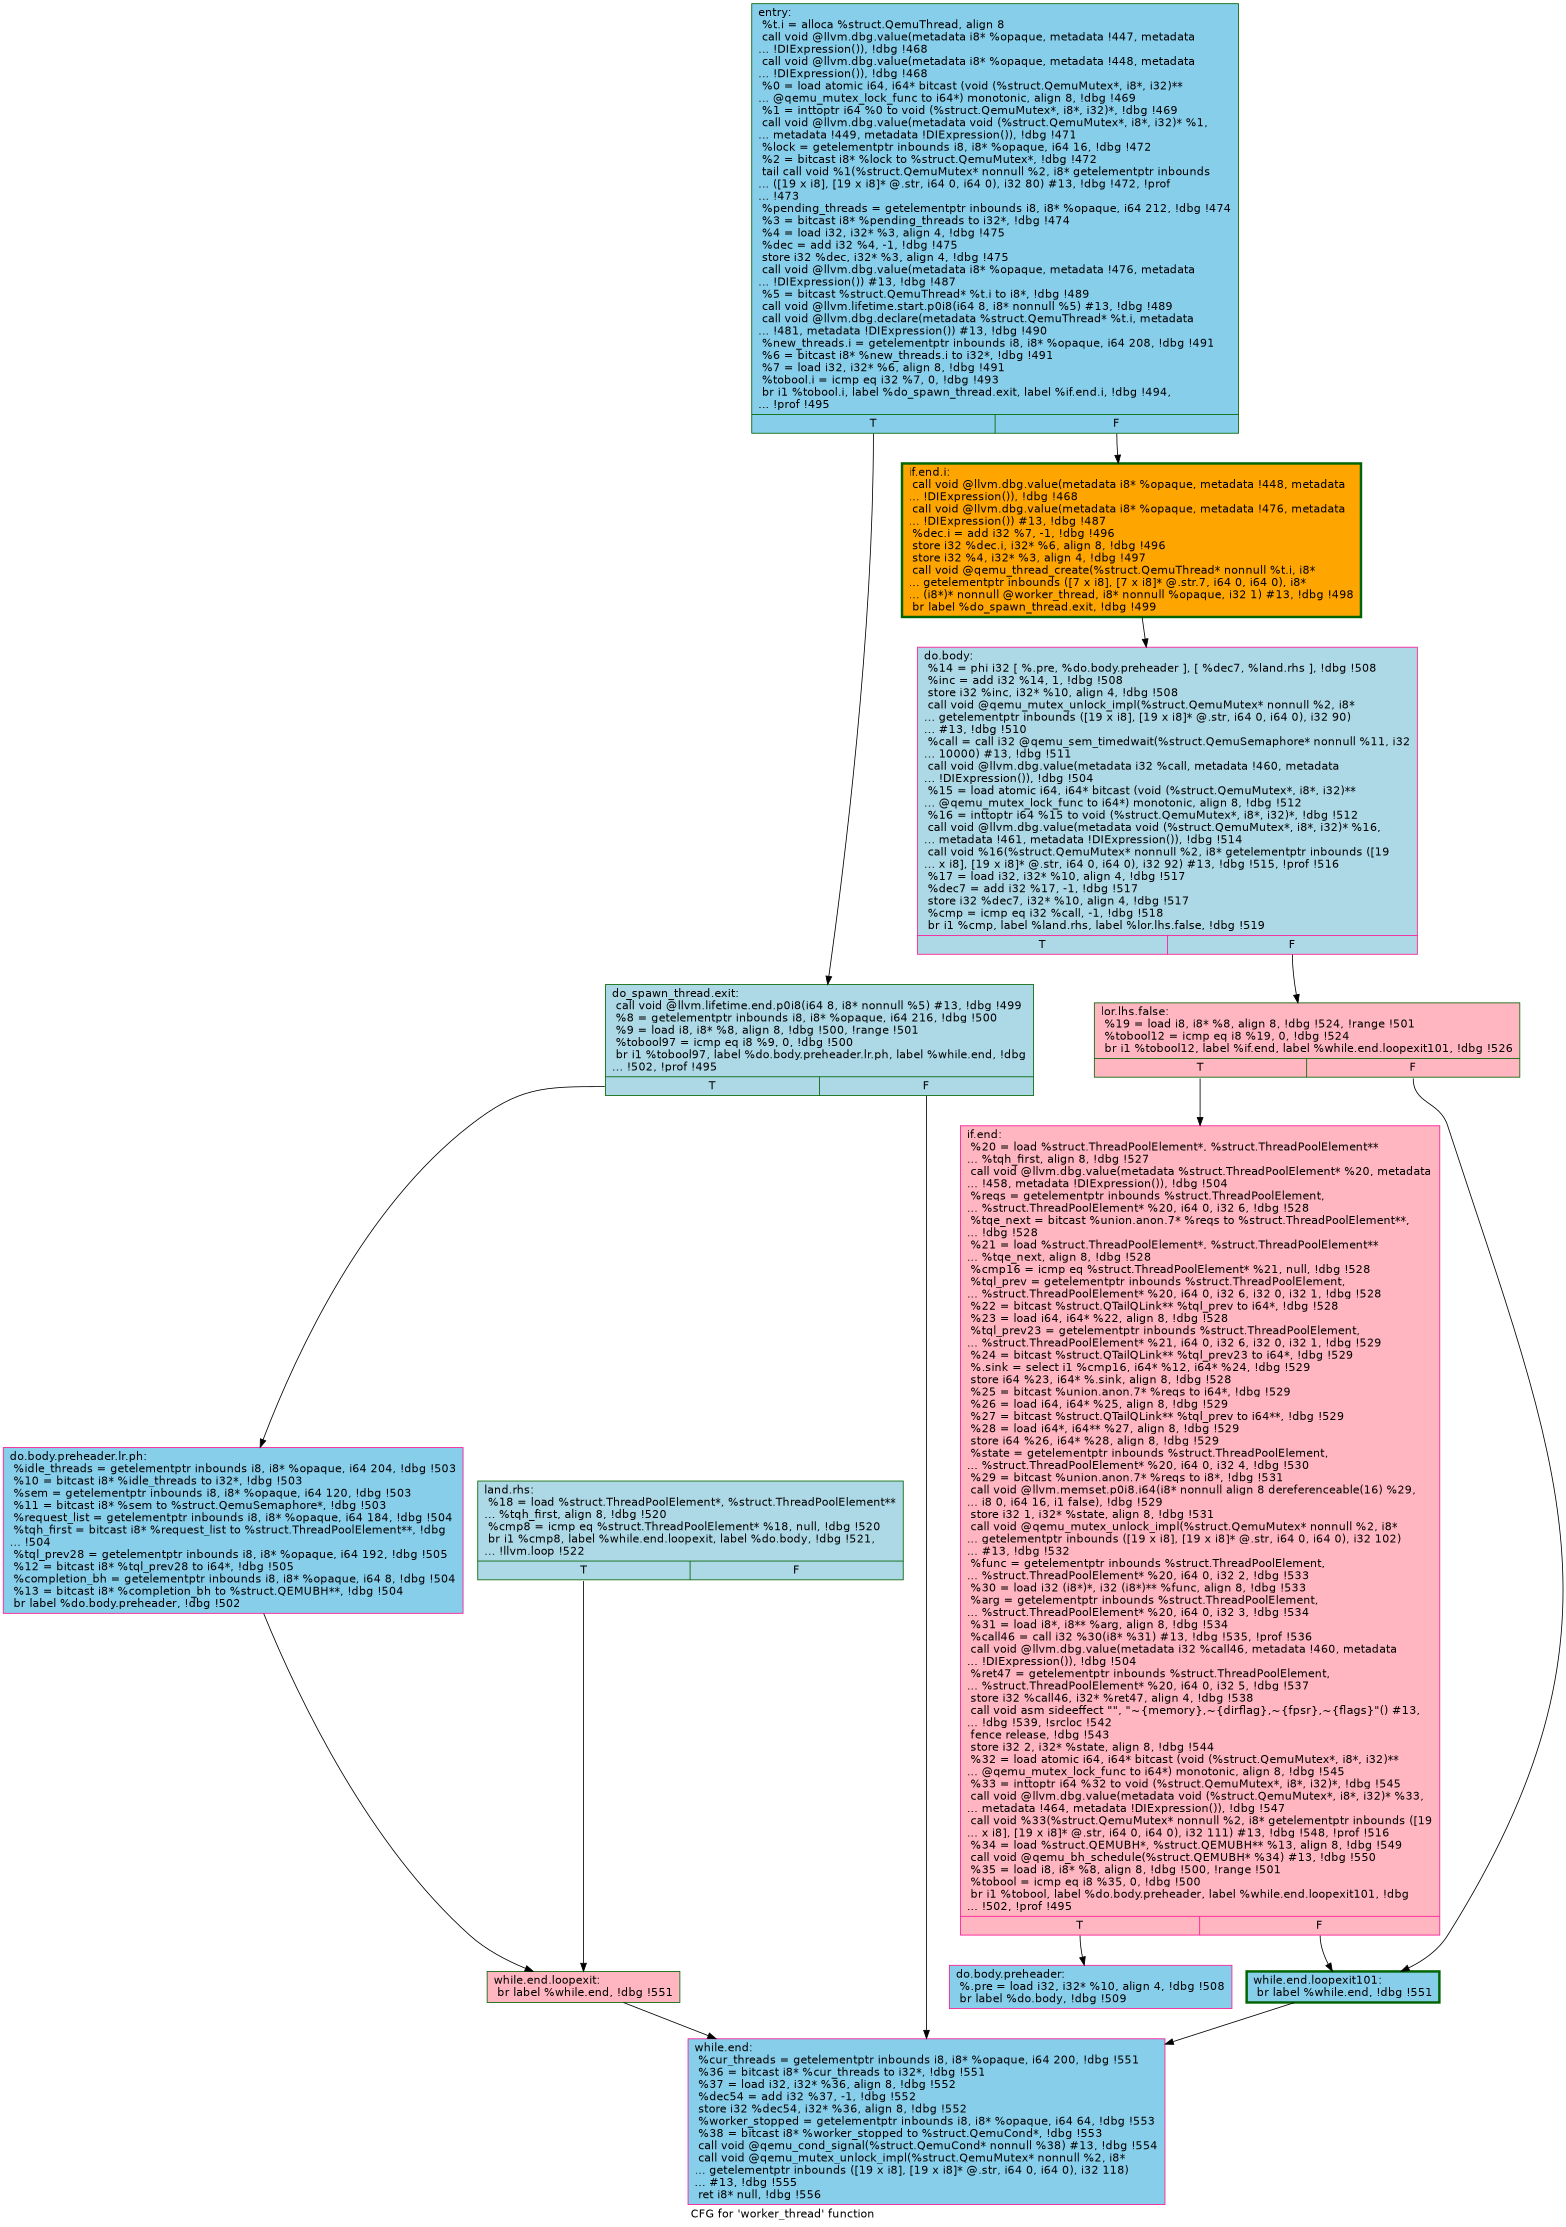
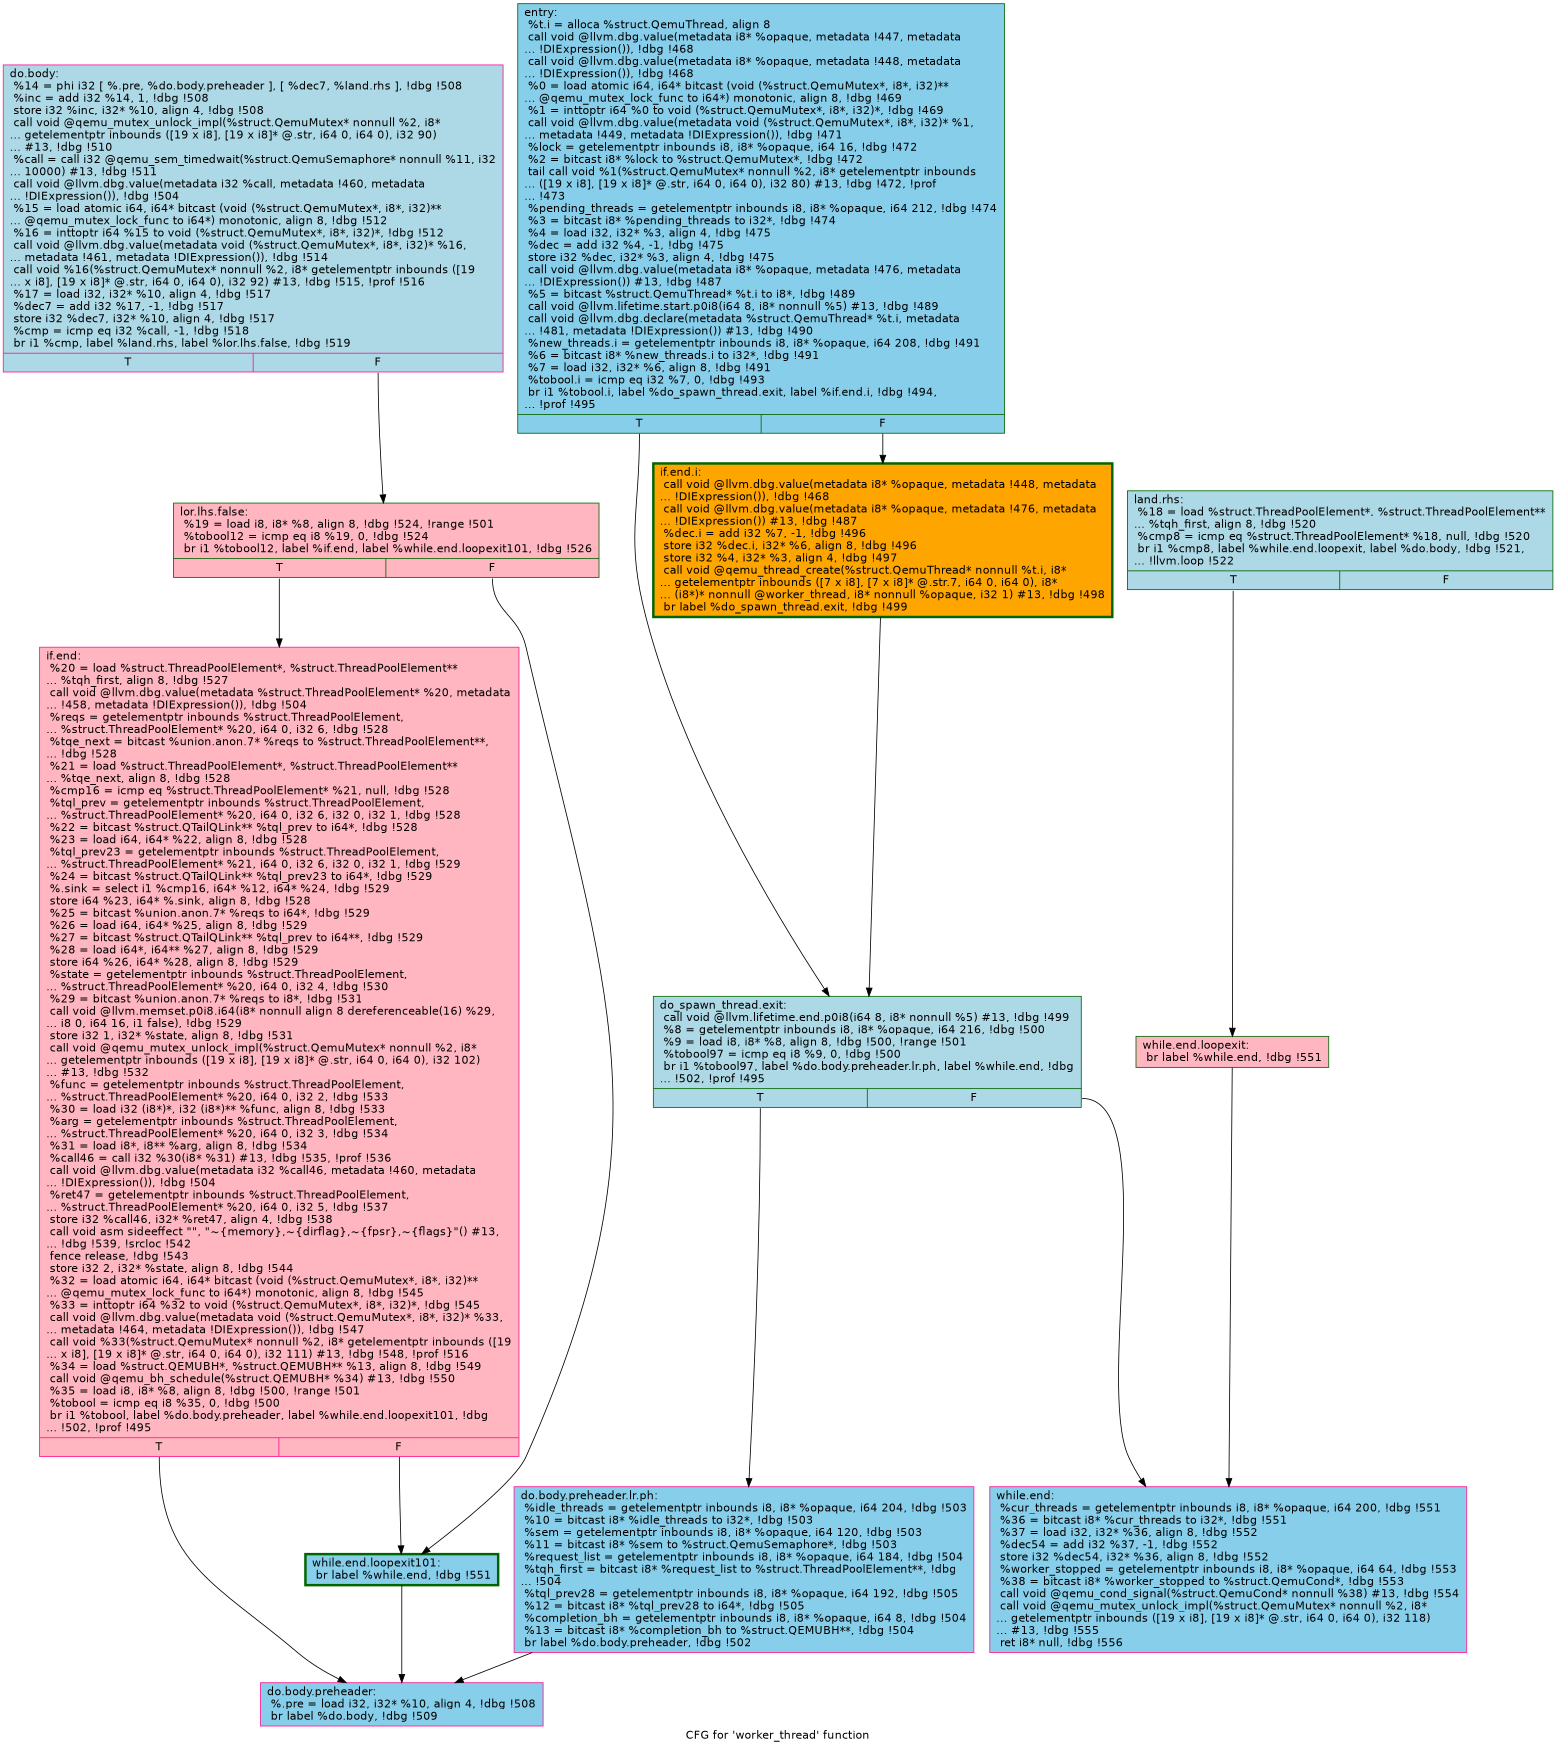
  digraph {
    fontname="DejaVu Sans"
    label="CFG for 'worker_thread' function"
    node [color=darkgreen fillcolor=skyblue fontname="DejaVu Sans" shape=record style=filled]
    edge [fontname="DejaVu Sans" tailport=s0]
    n1 [label="{entry:\l  %t.i = alloca %struct.QemuThread, align 8\l  call void @llvm.dbg.value(metadata i8* %opaque, metadata !447, metadata\l... !DIExpression()), !dbg !468\l  call void @llvm.dbg.value(metadata i8* %opaque, metadata !448, metadata\l... !DIExpression()), !dbg !468\l  %0 = load atomic i64, i64* bitcast (void (%struct.QemuMutex*, i8*, i32)**\l... @qemu_mutex_lock_func to i64*) monotonic, align 8, !dbg !469\l  %1 = inttoptr i64 %0 to void (%struct.QemuMutex*, i8*, i32)*, !dbg !469\l  call void @llvm.dbg.value(metadata void (%struct.QemuMutex*, i8*, i32)* %1,\l... metadata !449, metadata !DIExpression()), !dbg !471\l  %lock = getelementptr inbounds i8, i8* %opaque, i64 16, !dbg !472\l  %2 = bitcast i8* %lock to %struct.QemuMutex*, !dbg !472\l  tail call void %1(%struct.QemuMutex* nonnull %2, i8* getelementptr inbounds\l... ([19 x i8], [19 x i8]* @.str, i64 0, i64 0), i32 80) #13, !dbg !472, !prof\l... !473\l  %pending_threads = getelementptr inbounds i8, i8* %opaque, i64 212, !dbg !474\l  %3 = bitcast i8* %pending_threads to i32*, !dbg !474\l  %4 = load i32, i32* %3, align 4, !dbg !475\l  %dec = add i32 %4, -1, !dbg !475\l  store i32 %dec, i32* %3, align 4, !dbg !475\l  call void @llvm.dbg.value(metadata i8* %opaque, metadata !476, metadata\l... !DIExpression()) #13, !dbg !487\l  %5 = bitcast %struct.QemuThread* %t.i to i8*, !dbg !489\l  call void @llvm.lifetime.start.p0i8(i64 8, i8* nonnull %5) #13, !dbg !489\l  call void @llvm.dbg.declare(metadata %struct.QemuThread* %t.i, metadata\l... !481, metadata !DIExpression()) #13, !dbg !490\l  %new_threads.i = getelementptr inbounds i8, i8* %opaque, i64 208, !dbg !491\l  %6 = bitcast i8* %new_threads.i to i32*, !dbg !491\l  %7 = load i32, i32* %6, align 8, !dbg !491\l  %tobool.i = icmp eq i32 %7, 0, !dbg !493\l  br i1 %tobool.i, label %do_spawn_thread.exit, label %if.end.i, !dbg !494,\l... !prof !495\l|{<s0>T|<s1>F}}"]
    n2 [fillcolor=lightblue label="{do_spawn_thread.exit:                             \l  call void @llvm.lifetime.end.p0i8(i64 8, i8* nonnull %5) #13, !dbg !499\l  %8 = getelementptr inbounds i8, i8* %opaque, i64 216, !dbg !500\l  %9 = load i8, i8* %8, align 8, !dbg !500, !range !501\l  %tobool97 = icmp eq i8 %9, 0, !dbg !500\l  br i1 %tobool97, label %do.body.preheader.lr.ph, label %while.end, !dbg\l... !502, !prof !495\l|{<s0>T|<s1>F}}"]
    n3 [fillcolor=orange label="{if.end.i:                                         \l  call void @llvm.dbg.value(metadata i8* %opaque, metadata !448, metadata\l... !DIExpression()), !dbg !468\l  call void @llvm.dbg.value(metadata i8* %opaque, metadata !476, metadata\l... !DIExpression()) #13, !dbg !487\l  %dec.i = add i32 %7, -1, !dbg !496\l  store i32 %dec.i, i32* %6, align 8, !dbg !496\l  store i32 %4, i32* %3, align 4, !dbg !497\l  call void @qemu_thread_create(%struct.QemuThread* nonnull %t.i, i8*\l... getelementptr inbounds ([7 x i8], [7 x i8]* @.str.7, i64 0, i64 0), i8*\l... (i8*)* nonnull @worker_thread, i8* nonnull %opaque, i32 1) #13, !dbg !498\l  br label %do_spawn_thread.exit, !dbg !499\l}" penwidth=3.0]
    n4 [color=deeppink label="{do.body.preheader.lr.ph:                          \l  %idle_threads = getelementptr inbounds i8, i8* %opaque, i64 204, !dbg !503\l  %10 = bitcast i8* %idle_threads to i32*, !dbg !503\l  %sem = getelementptr inbounds i8, i8* %opaque, i64 120, !dbg !503\l  %11 = bitcast i8* %sem to %struct.QemuSemaphore*, !dbg !503\l  %request_list = getelementptr inbounds i8, i8* %opaque, i64 184, !dbg !504\l  %tqh_first = bitcast i8* %request_list to %struct.ThreadPoolElement**, !dbg\l... !504\l  %tql_prev28 = getelementptr inbounds i8, i8* %opaque, i64 192, !dbg !505\l  %12 = bitcast i8* %tql_prev28 to i64*, !dbg !505\l  %completion_bh = getelementptr inbounds i8, i8* %opaque, i64 8, !dbg !504\l  %13 = bitcast i8* %completion_bh to %struct.QEMUBH**, !dbg !504\l  br label %do.body.preheader, !dbg !502\l}"]
    n5 [color=deeppink label="{while.end:                                        \l  %cur_threads = getelementptr inbounds i8, i8* %opaque, i64 200, !dbg !551\l  %36 = bitcast i8* %cur_threads to i32*, !dbg !551\l  %37 = load i32, i32* %36, align 8, !dbg !552\l  %dec54 = add i32 %37, -1, !dbg !552\l  store i32 %dec54, i32* %36, align 8, !dbg !552\l  %worker_stopped = getelementptr inbounds i8, i8* %opaque, i64 64, !dbg !553\l  %38 = bitcast i8* %worker_stopped to %struct.QemuCond*, !dbg !553\l  call void @qemu_cond_signal(%struct.QemuCond* nonnull %38) #13, !dbg !554\l  call void @qemu_mutex_unlock_impl(%struct.QemuMutex* nonnull %2, i8*\l... getelementptr inbounds ([19 x i8], [19 x i8]* @.str, i64 0, i64 0), i32 118)\l... #13, !dbg !555\l  ret i8* null, !dbg !556\l}"]
    n6 [color=deeppink label="{do.body.preheader:                                \l  %.pre = load i32, i32* %10, align 4, !dbg !508\l  br label %do.body, !dbg !509\l}"]
    n7 [color=deeppink fillcolor=lightblue label="{do.body:                                          \l  %14 = phi i32 [ %.pre, %do.body.preheader ], [ %dec7, %land.rhs ], !dbg !508\l  %inc = add i32 %14, 1, !dbg !508\l  store i32 %inc, i32* %10, align 4, !dbg !508\l  call void @qemu_mutex_unlock_impl(%struct.QemuMutex* nonnull %2, i8*\l... getelementptr inbounds ([19 x i8], [19 x i8]* @.str, i64 0, i64 0), i32 90)\l... #13, !dbg !510\l  %call = call i32 @qemu_sem_timedwait(%struct.QemuSemaphore* nonnull %11, i32\l... 10000) #13, !dbg !511\l  call void @llvm.dbg.value(metadata i32 %call, metadata !460, metadata\l... !DIExpression()), !dbg !504\l  %15 = load atomic i64, i64* bitcast (void (%struct.QemuMutex*, i8*, i32)**\l... @qemu_mutex_lock_func to i64*) monotonic, align 8, !dbg !512\l  %16 = inttoptr i64 %15 to void (%struct.QemuMutex*, i8*, i32)*, !dbg !512\l  call void @llvm.dbg.value(metadata void (%struct.QemuMutex*, i8*, i32)* %16,\l... metadata !461, metadata !DIExpression()), !dbg !514\l  call void %16(%struct.QemuMutex* nonnull %2, i8* getelementptr inbounds ([19\l... x i8], [19 x i8]* @.str, i64 0, i64 0), i32 92) #13, !dbg !515, !prof !516\l  %17 = load i32, i32* %10, align 4, !dbg !517\l  %dec7 = add i32 %17, -1, !dbg !517\l  store i32 %dec7, i32* %10, align 4, !dbg !517\l  %cmp = icmp eq i32 %call, -1, !dbg !518\l  br i1 %cmp, label %land.rhs, label %lor.lhs.false, !dbg !519\l|{<s0>T|<s1>F}}"]
    n8 [fillcolor=lightpink label="{lor.lhs.false:                                    \l  %19 = load i8, i8* %8, align 8, !dbg !524, !range !501\l  %tobool12 = icmp eq i8 %19, 0, !dbg !524\l  br i1 %tobool12, label %if.end, label %while.end.loopexit101, !dbg !526\l|{<s0>T|<s1>F}}"]
    n9 [fillcolor=lightblue label="{land.rhs:                                         \l  %18 = load %struct.ThreadPoolElement*, %struct.ThreadPoolElement**\l... %tqh_first, align 8, !dbg !520\l  %cmp8 = icmp eq %struct.ThreadPoolElement* %18, null, !dbg !520\l  br i1 %cmp8, label %while.end.loopexit, label %do.body, !dbg !521,\l... !llvm.loop !522\l|{<s0>T|<s1>F}}"]
    n10 [fillcolor=lightpink label="{while.end.loopexit:                               \l  br label %while.end, !dbg !551\l}"]
    n11 [color=deeppink fillcolor=lightpink label="{if.end:                                           \l  %20 = load %struct.ThreadPoolElement*, %struct.ThreadPoolElement**\l... %tqh_first, align 8, !dbg !527\l  call void @llvm.dbg.value(metadata %struct.ThreadPoolElement* %20, metadata\l... !458, metadata !DIExpression()), !dbg !504\l  %reqs = getelementptr inbounds %struct.ThreadPoolElement,\l... %struct.ThreadPoolElement* %20, i64 0, i32 6, !dbg !528\l  %tqe_next = bitcast %union.anon.7* %reqs to %struct.ThreadPoolElement**,\l... !dbg !528\l  %21 = load %struct.ThreadPoolElement*, %struct.ThreadPoolElement**\l... %tqe_next, align 8, !dbg !528\l  %cmp16 = icmp eq %struct.ThreadPoolElement* %21, null, !dbg !528\l  %tql_prev = getelementptr inbounds %struct.ThreadPoolElement,\l... %struct.ThreadPoolElement* %20, i64 0, i32 6, i32 0, i32 1, !dbg !528\l  %22 = bitcast %struct.QTailQLink** %tql_prev to i64*, !dbg !528\l  %23 = load i64, i64* %22, align 8, !dbg !528\l  %tql_prev23 = getelementptr inbounds %struct.ThreadPoolElement,\l... %struct.ThreadPoolElement* %21, i64 0, i32 6, i32 0, i32 1, !dbg !529\l  %24 = bitcast %struct.QTailQLink** %tql_prev23 to i64*, !dbg !529\l  %.sink = select i1 %cmp16, i64* %12, i64* %24, !dbg !529\l  store i64 %23, i64* %.sink, align 8, !dbg !528\l  %25 = bitcast %union.anon.7* %reqs to i64*, !dbg !529\l  %26 = load i64, i64* %25, align 8, !dbg !529\l  %27 = bitcast %struct.QTailQLink** %tql_prev to i64**, !dbg !529\l  %28 = load i64*, i64** %27, align 8, !dbg !529\l  store i64 %26, i64* %28, align 8, !dbg !529\l  %state = getelementptr inbounds %struct.ThreadPoolElement,\l... %struct.ThreadPoolElement* %20, i64 0, i32 4, !dbg !530\l  %29 = bitcast %union.anon.7* %reqs to i8*, !dbg !531\l  call void @llvm.memset.p0i8.i64(i8* nonnull align 8 dereferenceable(16) %29,\l... i8 0, i64 16, i1 false), !dbg !529\l  store i32 1, i32* %state, align 8, !dbg !531\l  call void @qemu_mutex_unlock_impl(%struct.QemuMutex* nonnull %2, i8*\l... getelementptr inbounds ([19 x i8], [19 x i8]* @.str, i64 0, i64 0), i32 102)\l... #13, !dbg !532\l  %func = getelementptr inbounds %struct.ThreadPoolElement,\l... %struct.ThreadPoolElement* %20, i64 0, i32 2, !dbg !533\l  %30 = load i32 (i8*)*, i32 (i8*)** %func, align 8, !dbg !533\l  %arg = getelementptr inbounds %struct.ThreadPoolElement,\l... %struct.ThreadPoolElement* %20, i64 0, i32 3, !dbg !534\l  %31 = load i8*, i8** %arg, align 8, !dbg !534\l  %call46 = call i32 %30(i8* %31) #13, !dbg !535, !prof !536\l  call void @llvm.dbg.value(metadata i32 %call46, metadata !460, metadata\l... !DIExpression()), !dbg !504\l  %ret47 = getelementptr inbounds %struct.ThreadPoolElement,\l... %struct.ThreadPoolElement* %20, i64 0, i32 5, !dbg !537\l  store i32 %call46, i32* %ret47, align 4, !dbg !538\l  call void asm sideeffect \"\", \"~\{memory\},~\{dirflag\},~\{fpsr\},~\{flags\}\"() #13,\l... !dbg !539, !srcloc !542\l  fence release, !dbg !543\l  store i32 2, i32* %state, align 8, !dbg !544\l  %32 = load atomic i64, i64* bitcast (void (%struct.QemuMutex*, i8*, i32)**\l... @qemu_mutex_lock_func to i64*) monotonic, align 8, !dbg !545\l  %33 = inttoptr i64 %32 to void (%struct.QemuMutex*, i8*, i32)*, !dbg !545\l  call void @llvm.dbg.value(metadata void (%struct.QemuMutex*, i8*, i32)* %33,\l... metadata !464, metadata !DIExpression()), !dbg !547\l  call void %33(%struct.QemuMutex* nonnull %2, i8* getelementptr inbounds ([19\l... x i8], [19 x i8]* @.str, i64 0, i64 0), i32 111) #13, !dbg !548, !prof !516\l  %34 = load %struct.QEMUBH*, %struct.QEMUBH** %13, align 8, !dbg !549\l  call void @qemu_bh_schedule(%struct.QEMUBH* %34) #13, !dbg !550\l  %35 = load i8, i8* %8, align 8, !dbg !500, !range !501\l  %tobool = icmp eq i8 %35, 0, !dbg !500\l  br i1 %tobool, label %do.body.preheader, label %while.end.loopexit101, !dbg\l... !502, !prof !495\l|{<s0>T|<s1>F}}"]
    n12 [label="{while.end.loopexit101:                            \l  br label %while.end, !dbg !551\l}" penwidth=3.0]
    n1 -> n2
    n1 -> n3 [tailport=s1]
    n2 -> n4
    n2 -> n5 [tailport=s1]
-   n3 -> n7
-   n4 -> n10
+   n3 -> n2
+   n4 -> n6
    n7 -> n8 [tailport=s1]
    n8 -> n11
    n8 -> n12 [tailport=s1]
    n9 -> n10
    n10 -> n5
    n11 -> n6
    n11 -> n12 [tailport=s1]
-   n12 -> n5
+   n12 -> n6
  }
